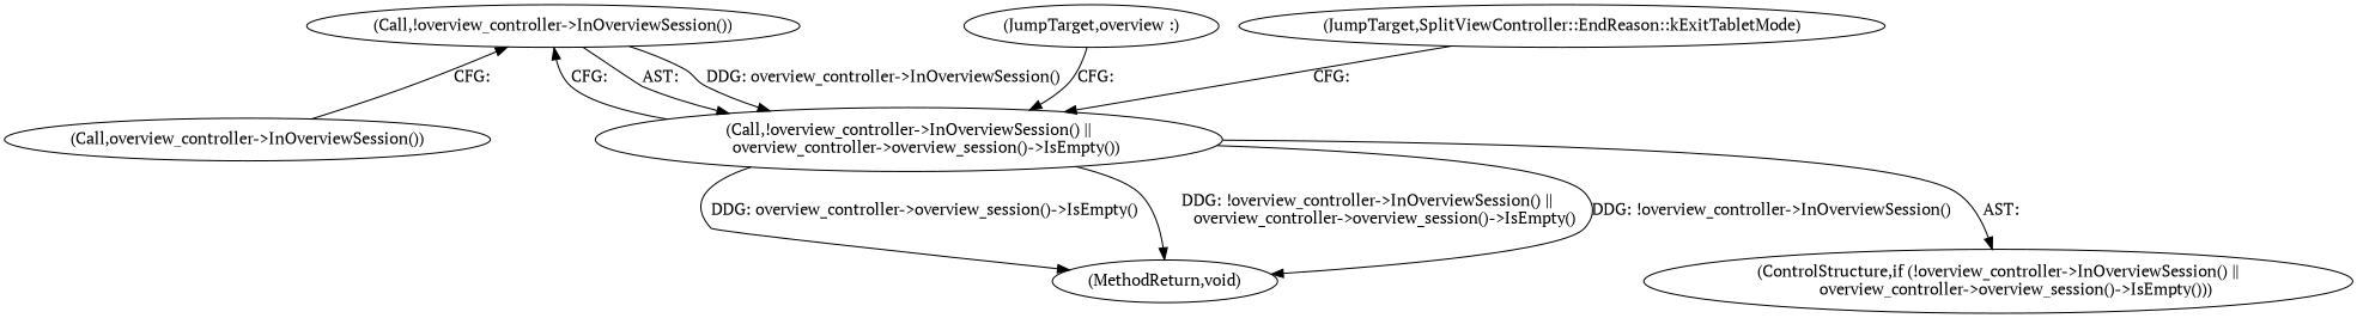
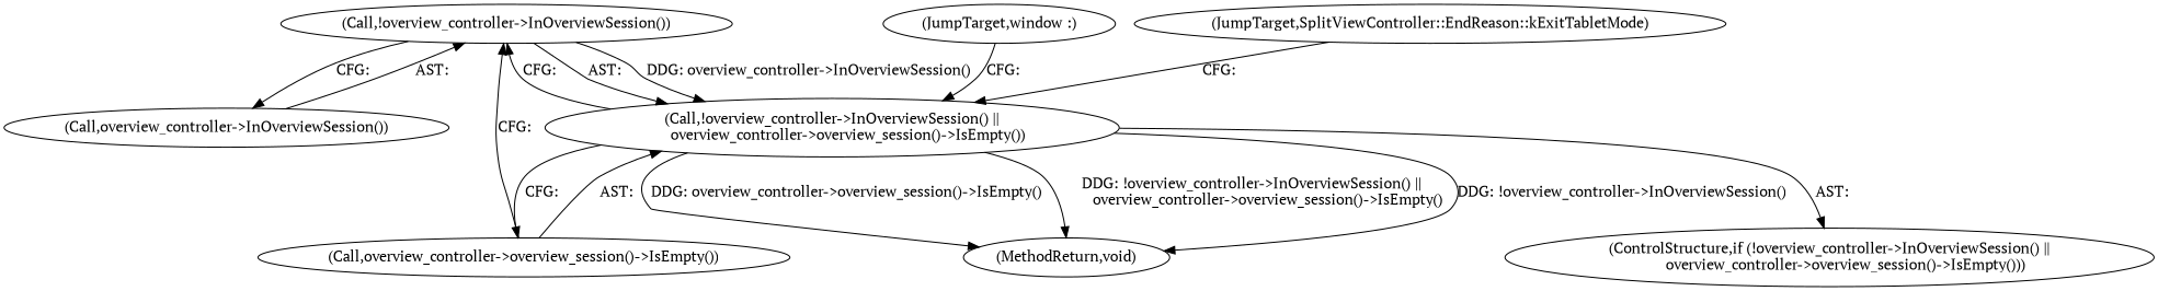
  digraph {
    fontname="PT Serif"
    node [fontname="PT Serif"]
    edge [fontname="PT Serif"]
    n1 [label="(Call,!overview_controller->InOverviewSession())"]
    n2 [label="(Call,!overview_controller->InOverviewSession() ||\n        overview_controller->overview_session()->IsEmpty())"]
    n3 [label="(Call,overview_controller->InOverviewSession())"]
    n4 [label="(MethodReturn,void)"]
+   n5 [label="(Call,overview_controller->overview_session()->IsEmpty())"]
    n6 [label="(ControlStructure,if (!overview_controller->InOverviewSession() ||\n        overview_controller->overview_session()->IsEmpty()))"]
-   n7 [label="(JumpTarget,overview :)"]
+   n7 [label="(JumpTarget,window :)"]
    n8 [label="(JumpTarget,SplitViewController::EndReason::kExitTabletMode)"]
    n1 -> n2 [label="AST: "]
    n1 -> n2 [label="DDG: overview_controller->InOverviewSession()"]
+   n1 -> n3 [label="CFG: "]
    n2 -> n1 [label="CFG: "]
    n2 -> n4 [label="DDG: !overview_controller->InOverviewSession()"]
    n2 -> n4 [label="DDG: overview_controller->overview_session()->IsEmpty()"]
    n2 -> n4 [label="DDG: !overview_controller->InOverviewSession() ||\n        overview_controller->overview_session()->IsEmpty()"]
+   n2 -> n5 [label="CFG: "]
    n2 -> n6 [label="AST: "]
-   n3 -> n1 [label="CFG: "]
+   n3 -> n1 [label="AST: "]
+   n5 -> n1 [label="CFG: "]
+   n5 -> n2 [label="AST: "]
    n7 -> n2 [label="CFG: "]
    n8 -> n2 [label="CFG: "]
  }
